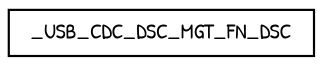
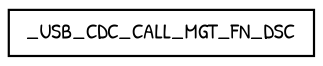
  digraph {
    rankdir=LR
    fontname="Patrick Hand"
-   n1 [color=black fillcolor=white fontname="Patrick Hand" fontsize=10 height=0.2 label=_USB_CDC_DSC_MGT_FN_DSC shape=record style=filled width=0.4]
+   n1 [color=black fillcolor=white fontname="Patrick Hand" fontsize=10 height=0.2 label=_USB_CDC_CALL_MGT_FN_DSC shape=record style=filled width=0.4]
  }
